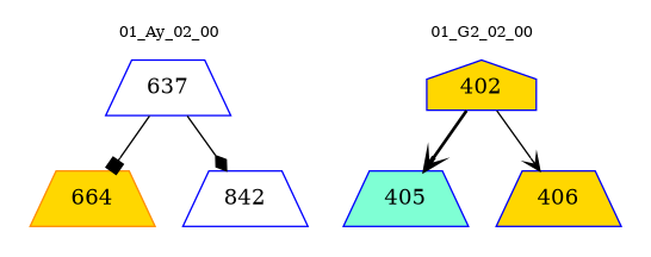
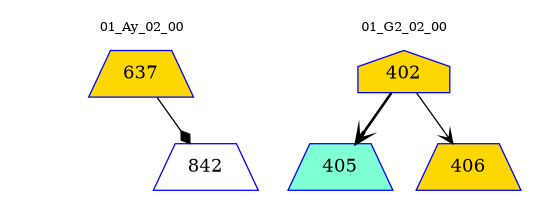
  digraph {
    node [color=blue fillcolor=gold shape=trapezium style=filled]
    edge [arrowhead=vee color=black style=solid]
-   n1 [fillcolor=white label=637]
-   n2 [color=darkorange label=664]
+   n1 [label=637]
    n3 [fillcolor=white label=842]
    n4 [label=402 shape=house]
    n5 [fillcolor=aquamarine label=405]
    n6 [label=406]
    subgraph cluster_1 {
      color=white
      fontsize=10
      label="01_Ay_02_00"
      n1
-     n2
      n3
    }
    subgraph cluster_2 {
      color=white
      fontsize=10
      label="01_G2_02_00"
      n4
      n5
      n6
    }
-   n1 -> n2 [arrowhead=box]
    n1 -> n3 [arrowhead=diamond]
    n4 -> n5 [style=bold]
    n4 -> n6
  }
